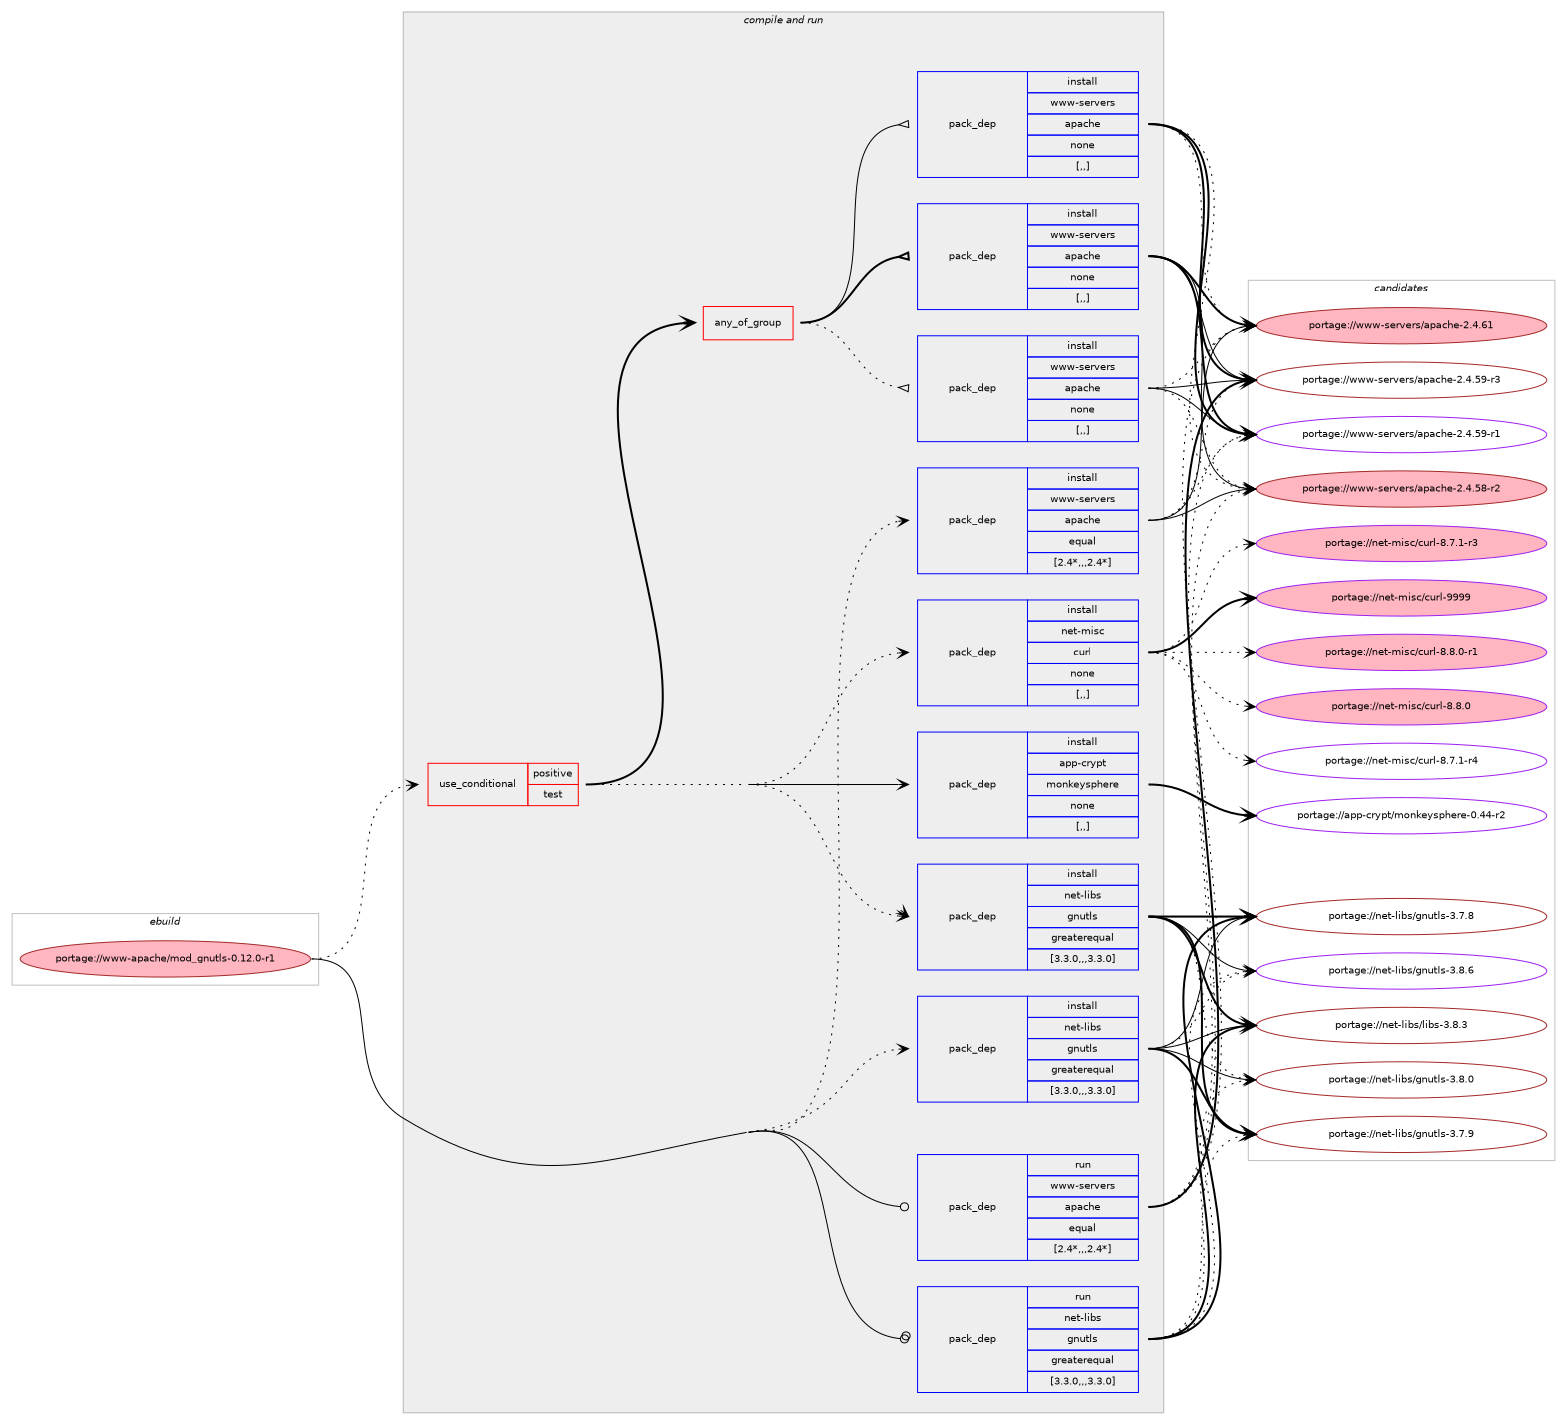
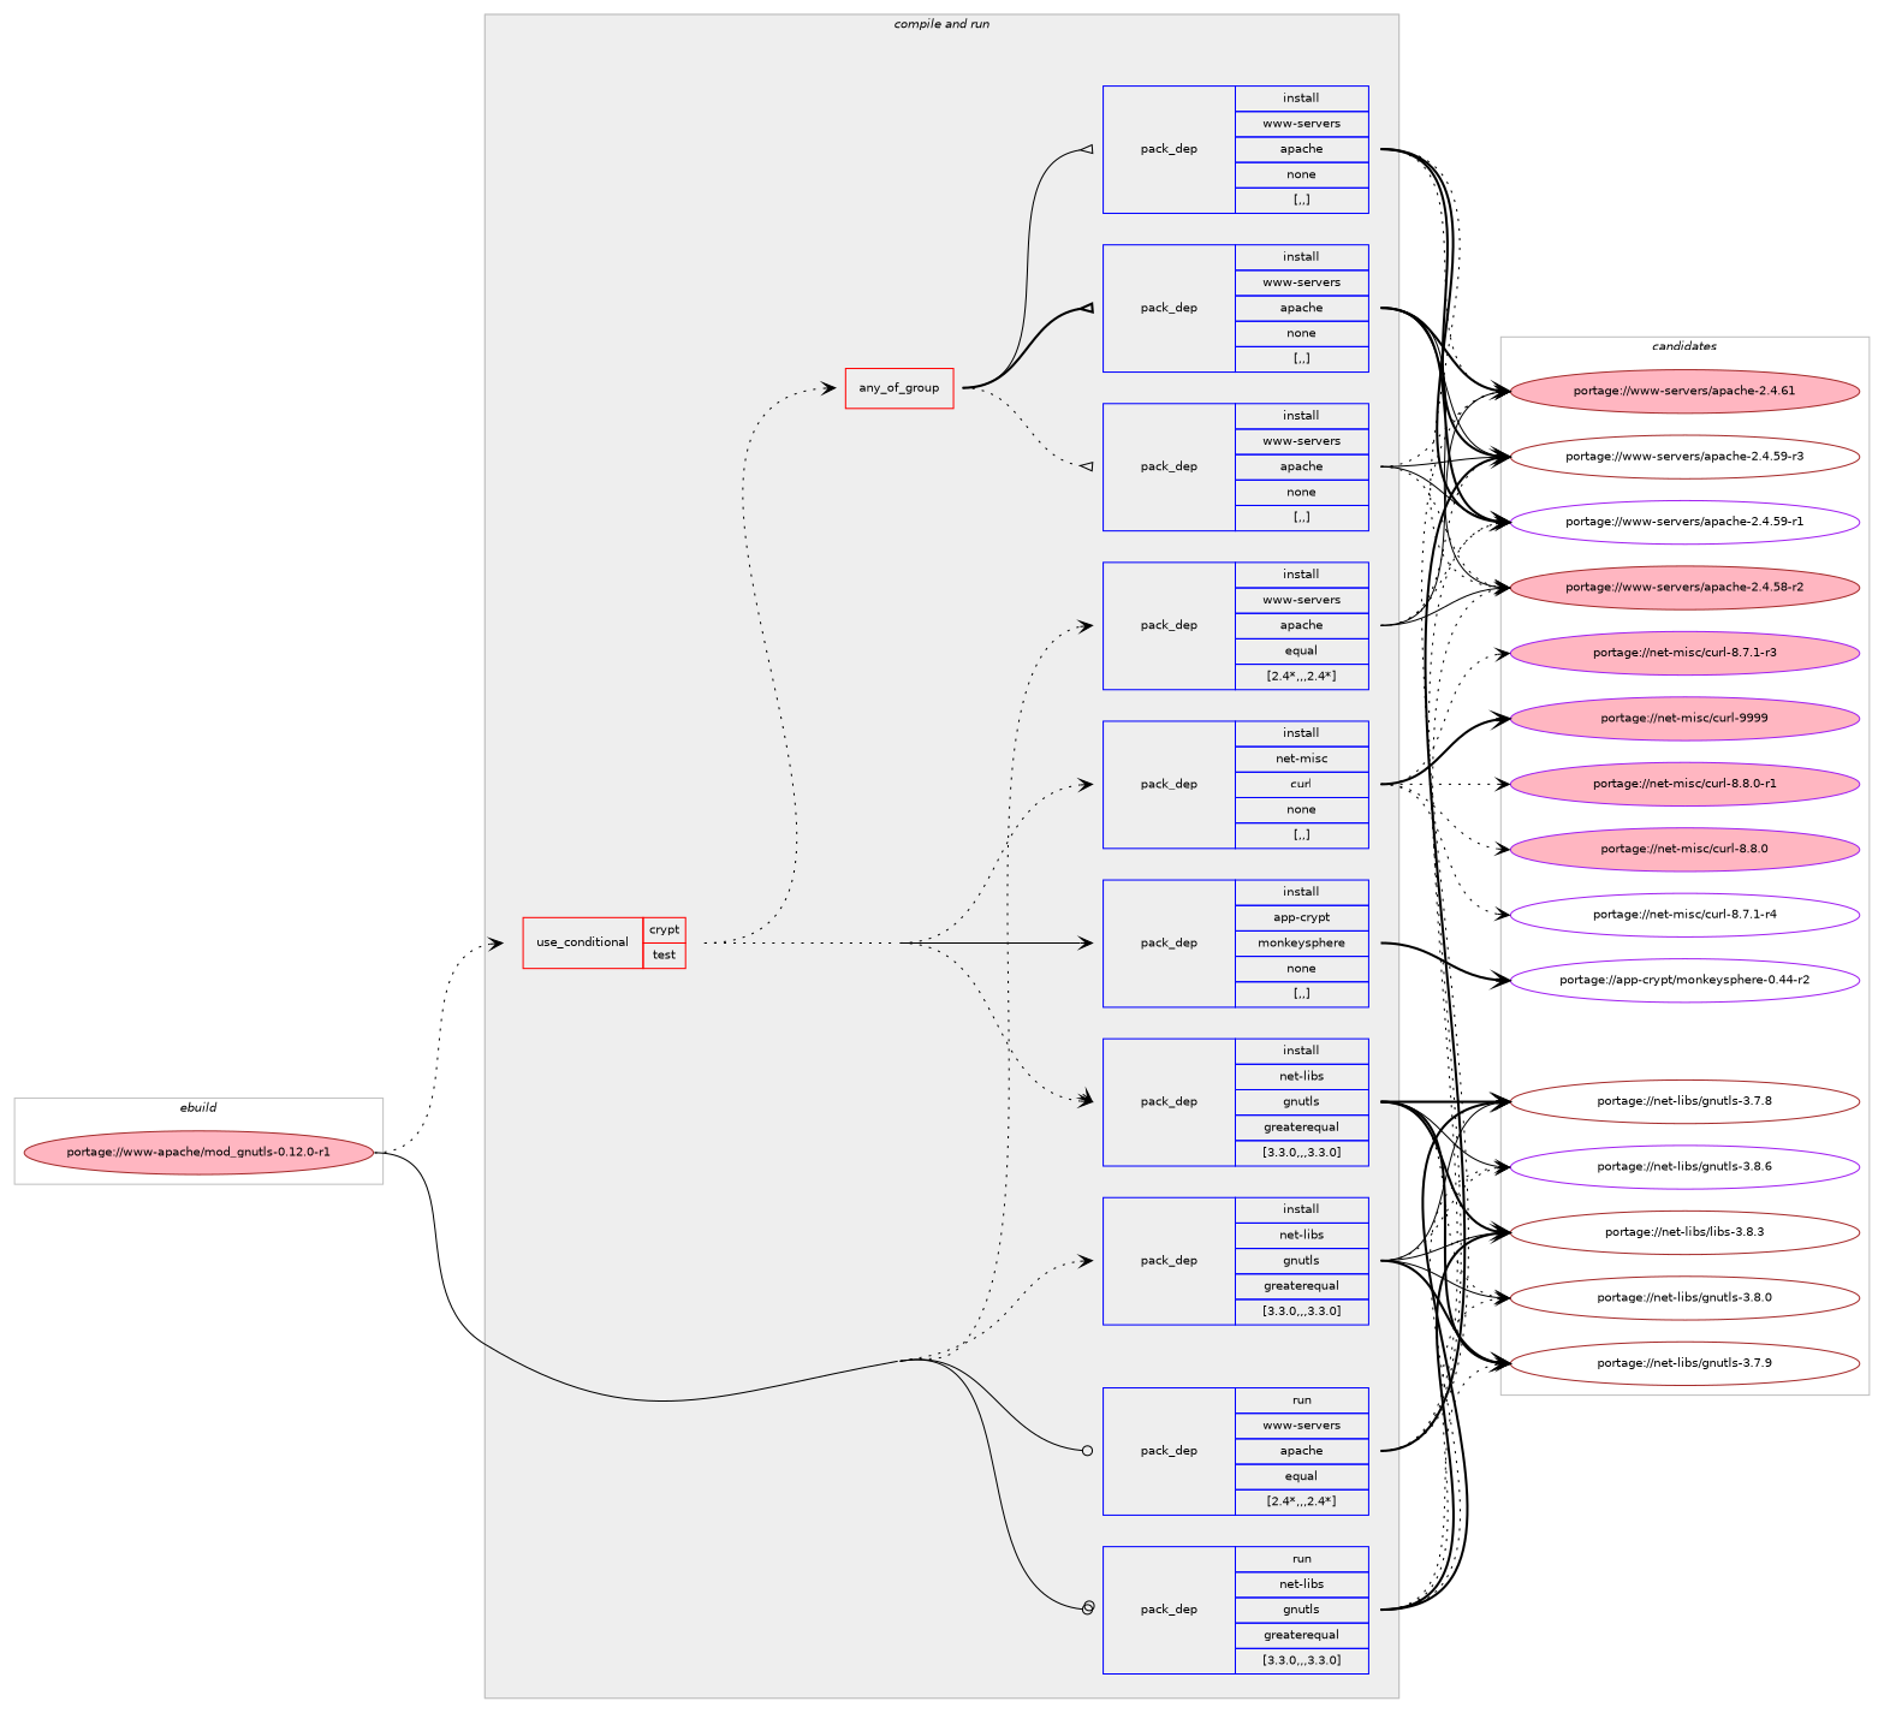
  digraph {
    compound=true
    concentrate=true
    fontname=Helvetica
    fontsize=10
    newrank=true
    rankdir=LR
    ranksep=1.5
    node [color=blue fontname=Helvetica fontsize=10 style=filled]
    edge [arrowhead=vee headport=w style=dotted tailport=e weight=100]
    n1 [color=brown fillcolor=lightpink label="portage://www-apache/mod_gnutls-0.12.0-r1" width=4]
    n2 [label=<<TABLE BORDER="0" CELLBORDER="1" CELLSPACING="0" CELLPADDING="4" WIDTH="220"><TR><TD ROWSPAN="6" CELLPADDING="30">pack_dep</TD></TR><TR><TD WIDTH="110">install</TD></TR><TR><TD>app-crypt</TD></TR><TR><TD>monkeysphere</TD></TR><TR><TD>none</TD></TR><TR><TD>[,,]</TD></TR></TABLE>> shape=none style=""]
    n3 [label=<<TABLE BORDER="0" CELLBORDER="1" CELLSPACING="0" CELLPADDING="4" WIDTH="220"><TR><TD ROWSPAN="6" CELLPADDING="30">pack_dep</TD></TR><TR><TD WIDTH="110">install</TD></TR><TR><TD>net-libs</TD></TR><TR><TD>gnutls</TD></TR><TR><TD>greaterequal</TD></TR><TR><TD>[3.3.0,,,3.3.0]</TD></TR></TABLE>> shape=none style=""]
    n4 [label=<<TABLE BORDER="0" CELLBORDER="1" CELLSPACING="0" CELLPADDING="4" WIDTH="220"><TR><TD ROWSPAN="6" CELLPADDING="30">pack_dep</TD></TR><TR><TD WIDTH="110">install</TD></TR><TR><TD>net-misc</TD></TR><TR><TD>curl</TD></TR><TR><TD>none</TD></TR><TR><TD>[,,]</TD></TR></TABLE>> shape=none style=""]
    n5 [label=<<TABLE BORDER="0" CELLBORDER="1" CELLSPACING="0" CELLPADDING="4" WIDTH="220"><TR><TD ROWSPAN="6" CELLPADDING="30">pack_dep</TD></TR><TR><TD WIDTH="110">install</TD></TR><TR><TD>www-servers</TD></TR><TR><TD>apache</TD></TR><TR><TD>none</TD></TR><TR><TD>[,,]</TD></TR></TABLE>> shape=none style=""]
    n6 [label=<<TABLE BORDER="0" CELLBORDER="1" CELLSPACING="0" CELLPADDING="4" WIDTH="220"><TR><TD ROWSPAN="6" CELLPADDING="30">pack_dep</TD></TR><TR><TD WIDTH="110">install</TD></TR><TR><TD>www-servers</TD></TR><TR><TD>apache</TD></TR><TR><TD>none</TD></TR><TR><TD>[,,]</TD></TR></TABLE>> shape=none style=""]
    n7 [label=<<TABLE BORDER="0" CELLBORDER="1" CELLSPACING="0" CELLPADDING="4" WIDTH="220"><TR><TD ROWSPAN="6" CELLPADDING="30">pack_dep</TD></TR><TR><TD WIDTH="110">install</TD></TR><TR><TD>www-servers</TD></TR><TR><TD>apache</TD></TR><TR><TD>none</TD></TR><TR><TD>[,,]</TD></TR></TABLE>> shape=none style=""]
    n8 [color=red label=<<TABLE BORDER="0" CELLBORDER="1" CELLSPACING="0" CELLPADDING="4"><TR><TD CELLPADDING="10">any_of_group</TD></TR></TABLE>> shape=none style=""]
-   n9 [color=red label=<<TABLE BORDER="0" CELLBORDER="1" CELLSPACING="0" CELLPADDING="4"><TR><TD ROWSPAN="3" CELLPADDING="10">use_conditional</TD></TR><TR><TD>positive</TD></TR><TR><TD>test</TD></TR></TABLE>> shape=none style=""]
+   n9 [color=red label=<<TABLE BORDER="0" CELLBORDER="1" CELLSPACING="0" CELLPADDING="4"><TR><TD ROWSPAN="3" CELLPADDING="10">use_conditional</TD></TR><TR><TD>crypt</TD></TR><TR><TD>test</TD></TR></TABLE>> shape=none style=""]
    n10 [label=<<TABLE BORDER="0" CELLBORDER="1" CELLSPACING="0" CELLPADDING="4" WIDTH="220"><TR><TD ROWSPAN="6" CELLPADDING="30">pack_dep</TD></TR><TR><TD WIDTH="110">install</TD></TR><TR><TD>net-libs</TD></TR><TR><TD>gnutls</TD></TR><TR><TD>greaterequal</TD></TR><TR><TD>[3.3.0,,,3.3.0]</TD></TR></TABLE>> shape=none style=""]
    n11 [label=<<TABLE BORDER="0" CELLBORDER="1" CELLSPACING="0" CELLPADDING="4" WIDTH="220"><TR><TD ROWSPAN="6" CELLPADDING="30">pack_dep</TD></TR><TR><TD WIDTH="110">install</TD></TR><TR><TD>www-servers</TD></TR><TR><TD>apache</TD></TR><TR><TD>equal</TD></TR><TR><TD>[2.4*,,,2.4*]</TD></TR></TABLE>> shape=none style=""]
    n12 [label=<<TABLE BORDER="0" CELLBORDER="1" CELLSPACING="0" CELLPADDING="4" WIDTH="220"><TR><TD ROWSPAN="6" CELLPADDING="30">pack_dep</TD></TR><TR><TD WIDTH="110">run</TD></TR><TR><TD>net-libs</TD></TR><TR><TD>gnutls</TD></TR><TR><TD>greaterequal</TD></TR><TR><TD>[3.3.0,,,3.3.0]</TD></TR></TABLE>> shape=none style=""]
    n13 [label=<<TABLE BORDER="0" CELLBORDER="1" CELLSPACING="0" CELLPADDING="4" WIDTH="220"><TR><TD ROWSPAN="6" CELLPADDING="30">pack_dep</TD></TR><TR><TD WIDTH="110">run</TD></TR><TR><TD>www-servers</TD></TR><TR><TD>apache</TD></TR><TR><TD>equal</TD></TR><TR><TD>[2.4*,,,2.4*]</TD></TR></TABLE>> shape=none style=""]
    n14 [color=purple fillcolor=white label="portage://app-crypt/monkeysphere-0.44-r2" width=4]
    n15 [color=purple fillcolor=white label="portage://net-libs/gnutls-3.8.6" width=4]
    n16 [color=brown fillcolor=white label="portage://net-libs/libs-3.8.3" width=4]
    n17 [color=brown fillcolor=white label="portage://net-libs/gnutls-3.8.0" width=4]
    n18 [color=brown fillcolor=white label="portage://net-libs/gnutls-3.7.9" width=4]
    n19 [color=brown fillcolor=white label="portage://net-libs/gnutls-3.7.8" width=4]
    n20 [color=purple fillcolor=lightpink label="portage://net-misc/curl-9999" width=4]
    n21 [color=purple fillcolor=lightpink label="portage://net-misc/curl-8.8.0-r1" width=4]
    n22 [color=purple fillcolor=lightpink label="portage://net-misc/curl-8.8.0" width=4]
    n23 [color=purple fillcolor=white label="portage://net-misc/curl-8.7.1-r4" width=4]
    n24 [color=purple fillcolor=lightpink label="portage://net-misc/curl-8.7.1-r3" width=4]
    n25 [color=brown fillcolor=lightpink label="portage://www-servers/apache-2.4.61" width=4]
    n26 [color=brown fillcolor=white label="portage://www-servers/apache-2.4.59-r3" width=4]
    n27 [color=purple fillcolor=white label="portage://www-servers/apache-2.4.59-r1" width=4]
    n28 [color=brown fillcolor=lightpink label="portage://www-servers/apache-2.4.58-r2" width=4]
    subgraph cluster_1 {
      color=gray
      label=<<i>ebuild</i>>
      n1
    }
    subgraph cluster_2 {
      color=gray
      label=<<i>dependencies</i>>
      subgraph cluster_3 {
        color=gray
        fillcolor="#eeeeee"
        label=<<i>compile</i>>
        style=filled
        subgraph sub_4 {
          color=gray
          fillcolor="#eeeeee"
          label=<<i>compile</i>>
          style=filled
          n9
          subgraph sub_5 {
            color=gray
            fillcolor="#eeeeee"
            label=<<i>compile</i>>
            style=filled
            n2
          }
          subgraph sub_6 {
            color=gray
            fillcolor="#eeeeee"
            label=<<i>compile</i>>
            style=filled
            n3
          }
          subgraph sub_7 {
            color=gray
            fillcolor="#eeeeee"
            label=<<i>compile</i>>
            style=filled
            n4
          }
          subgraph sub_8 {
            color=gray
            fillcolor="#eeeeee"
            label=<<i>compile</i>>
            style=filled
            n8
            subgraph sub_9 {
              color=gray
              fillcolor="#eeeeee"
              label=<<i>compile</i>>
              style=filled
              n5
            }
            subgraph sub_10 {
              color=gray
              fillcolor="#eeeeee"
              label=<<i>compile</i>>
              style=filled
              n6
            }
            subgraph sub_11 {
              color=gray
              fillcolor="#eeeeee"
              label=<<i>compile</i>>
              style=filled
              n7
            }
          }
        }
        subgraph sub_12 {
          color=gray
          fillcolor="#eeeeee"
          label=<<i>compile</i>>
          style=filled
          n10
        }
        subgraph sub_13 {
          color=gray
          fillcolor="#eeeeee"
          label=<<i>compile</i>>
          style=filled
          n11
        }
      }
      subgraph cluster_14 {
        color=gray
        fillcolor="#eeeeee"
        label=<<i>run</i>>
        style=filled
        subgraph sub_15 {
          color=gray
          fillcolor="#eeeeee"
          label=<<i>run</i>>
          style=filled
          n12
        }
        subgraph sub_16 {
          color=gray
          fillcolor="#eeeeee"
          label=<<i>run</i>>
          style=filled
          n13
        }
      }
      subgraph cluster_17 {
        color=gray
        fillcolor="#eeeeee"
        label=<<i>compile and run</i>>
        style=filled
      }
    }
    subgraph cluster_18 {
      color=gray
      label=<<i>candidates</i>>
      rank=same
      subgraph sub_19 {
        color=black
        label=<<i>candidates</i>>
        nodesep=1
        rank=same
        n14
      }
      subgraph sub_20 {
        color=black
        label=<<i>candidates</i>>
        nodesep=1
        rank=same
        n15
        n16
        n17
        n18
        n19
      }
      subgraph sub_21 {
        color=black
        label=<<i>candidates</i>>
        nodesep=1
        rank=same
        n20
        n21
        n22
        n23
        n24
      }
      subgraph sub_22 {
        color=black
        label=<<i>candidates</i>>
        nodesep=1
        rank=same
        n25
        n26
        n27
        n28
      }
      subgraph sub_23 {
        color=black
        label=<<i>candidates</i>>
        nodesep=1
        rank=same
        n25
        n26
        n27
        n28
      }
      subgraph sub_24 {
        color=black
        label=<<i>candidates</i>>
        nodesep=1
        rank=same
        n25
        n26
        n27
        n28
      }
      subgraph sub_25 {
        color=black
        label=<<i>candidates</i>>
        nodesep=1
        rank=same
        n15
        n16
        n17
        n18
        n19
      }
      subgraph sub_26 {
        color=black
        label=<<i>candidates</i>>
        nodesep=1
        rank=same
        n25
        n26
        n27
        n28
      }
      subgraph sub_27 {
        color=black
        label=<<i>candidates</i>>
        nodesep=1
        rank=same
        n15
        n16
        n17
        n18
        n19
      }
      subgraph sub_28 {
        color=black
        label=<<i>candidates</i>>
        nodesep=1
        rank=same
        n25
        n26
        n27
        n28
      }
    }
    n1 -> n9 [weight=20]
    n1 -> n10 [weight=20]
    n1 -> n11 [weight=20]
    n1 -> n12 [arrowhead=odot style=solid weight=20]
    n1 -> n13 [arrowhead=odot style=solid weight=20]
    n2 -> n14 [style=bold]
    n3 -> n15 [style=solid]
    n3 -> n16 [style=bold]
    n3 -> n17
    n3 -> n18 [style=bold]
    n3 -> n19 [style=bold]
    n4 -> n20 [style=bold]
    n4 -> n21
    n4 -> n22
    n4 -> n23
    n4 -> n24
    n5 -> n25
    n5 -> n26 [style=solid]
    n5 -> n27 [style=solid]
    n5 -> n28
    n6 -> n25 [style=bold]
    n6 -> n26 [style=solid]
    n6 -> n27 [style=bold]
    n6 -> n28 [style=solid]
    n7 -> n25
    n7 -> n26 [style=bold]
    n7 -> n27 [style=bold]
    n7 -> n28
    n8 -> n5 [arrowhead=oinv weight=20]
    n8 -> n6 [arrowhead=oinv style=bold weight=20]
    n8 -> n7 [arrowhead=oinv style=solid weight=20]
    n9 -> n2 [style=solid weight=20]
    n9 -> n3 [weight=20]
    n9 -> n4 [weight=20]
-   n9 -> n8 [style=bold weight=20]
+   n9 -> n8 [weight=20]
    n10 -> n15
    n10 -> n16 [style=solid]
    n10 -> n17 [style=solid]
    n10 -> n18 [style=bold]
    n10 -> n19 [style=solid]
    n11 -> n25 [style=solid]
    n11 -> n26
    n11 -> n27
    n11 -> n28 [style=solid]
    n12 -> n15
    n12 -> n16 [style=bold]
    n12 -> n17
    n12 -> n18
    n12 -> n19 [style=bold]
    n13 -> n25
    n13 -> n26 [style=bold]
    n13 -> n27
    n13 -> n28
  }
